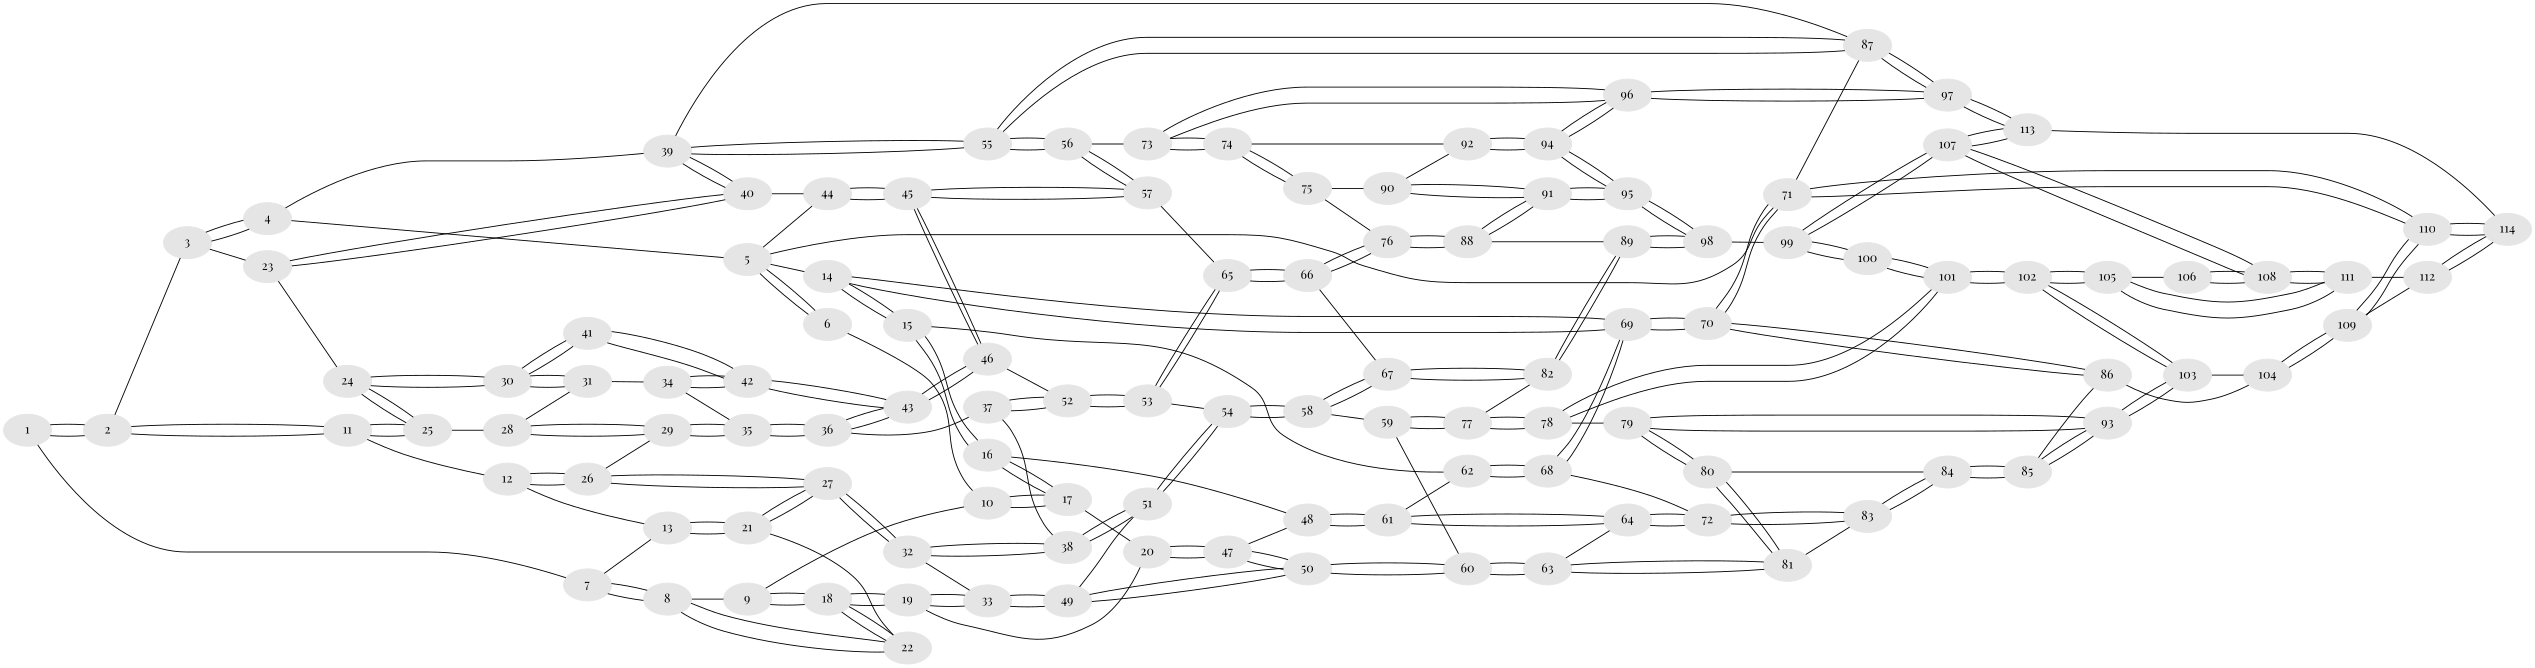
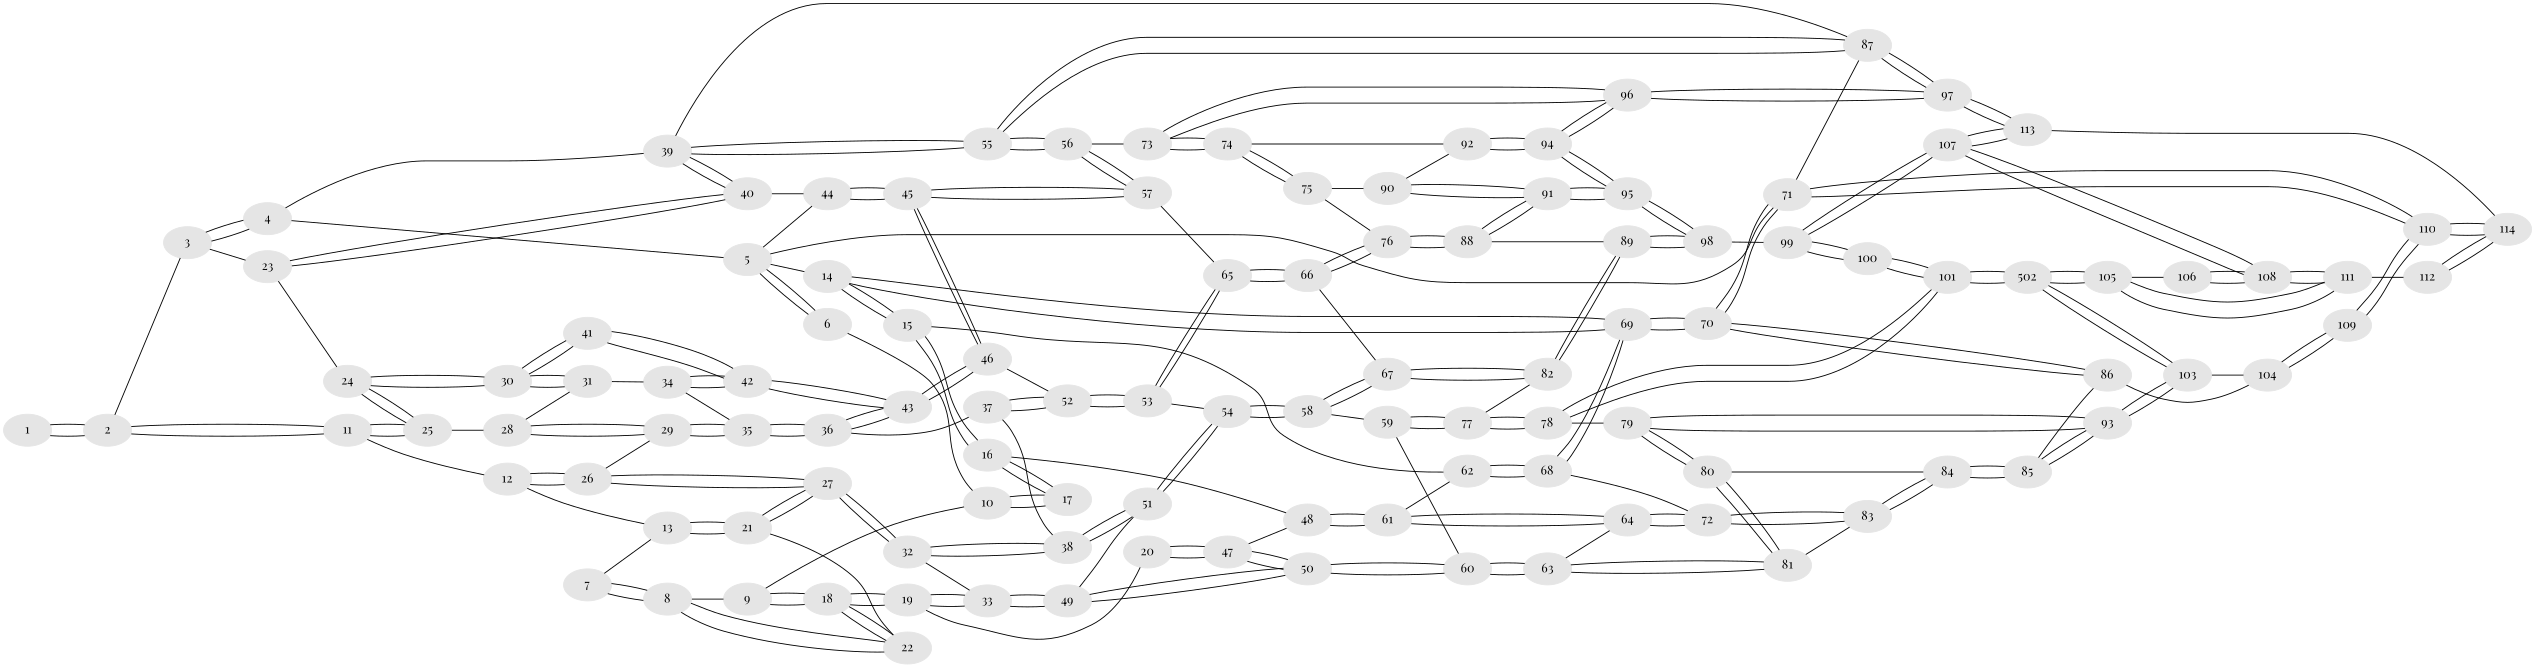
  graph {
    fontname="Playfair Display"
    rankdir=LR
    node [color=gray90 fontname="Playfair Display" style=filled]
    edge [fontname="Playfair Display"]
    1
    2
    7
    3
    11
    8
    13
    4
    23
    12
    25
    5
    39
    24
    40
    6
    14
    71
    44
    87
    55
    97
    10
    15
    69
    110
    17
    9
    22
    21
    18
    19
    20
    26
    28
    27
    29
    16
    62
    70
    48
    68
    61
    47
    33
    49
    50
    32
    30
    31
    41
    35
    38
    34
    36
    42
    51
    43
    37
    52
    46
    53
    54
    56
    45
    57
    65
    60
    64
    63
    58
    66
    59
    67
    73
    74
    96
    77
    82
    78
    81
    72
    83
    76
    88
    89
    86
    104
    114
    84
    75
    92
    90
    94
    91
    79
    101
    80
    93
-   102
+   102 [label=502]
    103
    85
    98
    109
    113
    95
    99
    100
    107
    108
    105
    106
    111
    112
    1 -- 2
    1 -- 2
-   1 -- 7
    2 -- 3
    2 -- 11
    2 -- 11
    7 -- 8
    7 -- 8
    7 -- 13
    3 -- 4
    3 -- 4
    3 -- 23
    11 -- 12
    11 -- 25
    11 -- 25
    8 -- 9
    8 -- 22
    8 -- 22
    13 -- 21
    13 -- 21
    4 -- 5
    4 -- 39
    23 -- 24
    23 -- 40
    23 -- 40
    12 -- 13
    12 -- 26
    12 -- 26
    25 -- 28
    5 -- 6
    5 -- 6
    5 -- 14
    5 -- 71
    5 -- 44
    39 -- 40
    39 -- 40
    39 -- 87
    39 -- 55
    39 -- 55
    24 -- 25
    24 -- 25
    24 -- 30
    24 -- 30
    40 -- 44
    6 -- 10
    14 -- 15
    14 -- 15
    14 -- 69
    14 -- 69
    71 -- 87
    71 -- 110
    71 -- 110
    44 -- 45
    44 -- 45
    87 -- 97
    87 -- 97
    55 -- 87
    55 -- 87
    55 -- 56
    55 -- 56
    97 -- 113
    97 -- 113
    10 -- 17
    10 -- 17
    15 -- 16
    15 -- 16
    15 -- 62
    69 -- 70
    69 -- 70
    110 -- 114
    110 -- 114
-   17 -- 20
    9 -- 10
    9 -- 18
    9 -- 18
    21 -- 22
    21 -- 27
    21 -- 27
    18 -- 22
    18 -- 22
    18 -- 19
    18 -- 19
    19 -- 20
    19 -- 33
    19 -- 33
    20 -- 47
    20 -- 47
    26 -- 27
    26 -- 27
    26 -- 29
    28 -- 29
    28 -- 29
    28 -- 31
    27 -- 32
    27 -- 32
    29 -- 35
    29 -- 35
    16 -- 17
    16 -- 17
    16 -- 48
    62 -- 68
    62 -- 68
    70 -- 71
    70 -- 71
    70 -- 86
    70 -- 86
    48 -- 61
    48 -- 61
    68 -- 69
    68 -- 69
    68 -- 72
    61 -- 62
    61 -- 64
    61 -- 64
    47 -- 48
    47 -- 50
    47 -- 50
    33 -- 49
    33 -- 49
    49 -- 50
    49 -- 50
    49 -- 51
    50 -- 60
    50 -- 60
    32 -- 33
    32 -- 38
    32 -- 38
    30 -- 31
    30 -- 31
    30 -- 41
    30 -- 41
    31 -- 34
    41 -- 42
    41 -- 42
    35 -- 36
    35 -- 36
    38 -- 51
    38 -- 51
    34 -- 35
    34 -- 42
    34 -- 42
    36 -- 43
    36 -- 43
    36 -- 37
    42 -- 43
    42 -- 43
    51 -- 54
    51 -- 54
    43 -- 46
    43 -- 46
    37 -- 38
    37 -- 52
    37 -- 52
    52 -- 53
    52 -- 53
    46 -- 52
    53 -- 54
    53 -- 65
    53 -- 65
    54 -- 58
    54 -- 58
    56 -- 57
    56 -- 57
    56 -- 73
    45 -- 46
    45 -- 46
    45 -- 57
    45 -- 57
    57 -- 65
    65 -- 66
    65 -- 66
    60 -- 63
    60 -- 63
    64 -- 72
    64 -- 72
    63 -- 64
    63 -- 81
    63 -- 81
    58 -- 59
    58 -- 67
    58 -- 67
    66 -- 67
    66 -- 76
    66 -- 76
    59 -- 60
    59 -- 77
    59 -- 77
    67 -- 82
    67 -- 82
    73 -- 74
    73 -- 74
    73 -- 96
    73 -- 96
    74 -- 75
    74 -- 75
    74 -- 92
    96 -- 97
    96 -- 97
    77 -- 82
    77 -- 78
    77 -- 78
    82 -- 89
    82 -- 89
    78 -- 79
    78 -- 101
    78 -- 101
    81 -- 83
    72 -- 83
    72 -- 83
    83 -- 84
    83 -- 84
    76 -- 88
    76 -- 88
    88 -- 89
    88 -- 91
    88 -- 91
    89 -- 98
    89 -- 98
    86 -- 104
    104 -- 109
    104 -- 109
    84 -- 85
    84 -- 85
    75 -- 76
    75 -- 90
    92 -- 94
    92 -- 94
    90 -- 92
    90 -- 91
    90 -- 91
    94 -- 96
    94 -- 96
    94 -- 95
    94 -- 95
    91 -- 95
    91 -- 95
    79 -- 80
    79 -- 80
    79 -- 93
    79 -- 93
    101 -- 102
    101 -- 102
    80 -- 81
    80 -- 81
    80 -- 84
    93 -- 103
    93 -- 103
    102 -- 103
    102 -- 103
    102 -- 105
    102 -- 105
    103 -- 104
    85 -- 86
    85 -- 93
    85 -- 93
    98 -- 99
    109 -- 110
    109 -- 110
-   109 -- 112
    113 -- 114
    95 -- 98
    95 -- 98
    99 -- 100
    99 -- 100
    99 -- 107
    99 -- 107
    100 -- 101
    100 -- 101
    107 -- 113
    107 -- 113
    107 -- 108
    107 -- 108
    108 -- 111
    108 -- 111
    105 -- 106
    105 -- 111
    105 -- 111
    106 -- 108
    106 -- 108
    111 -- 112
    112 -- 114
    112 -- 114
  }
